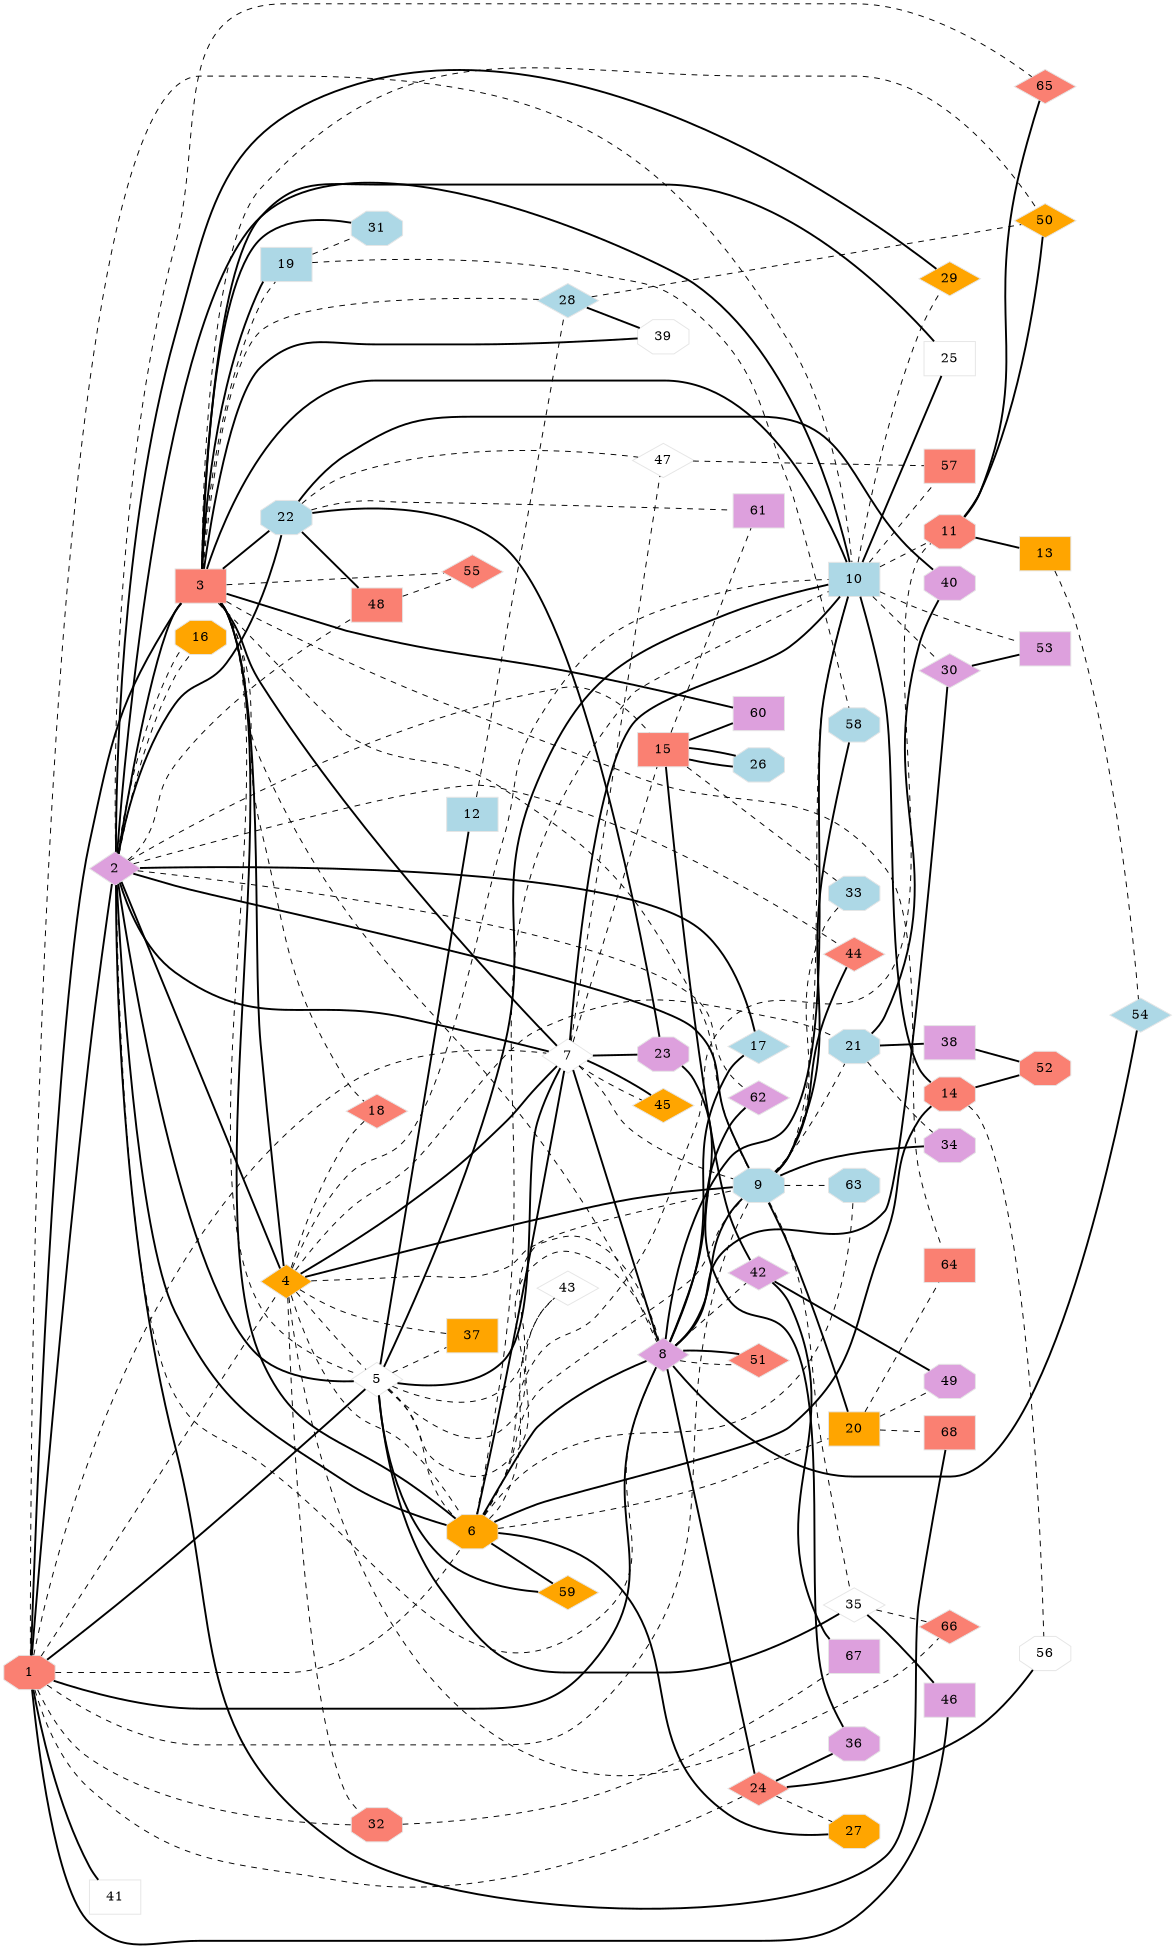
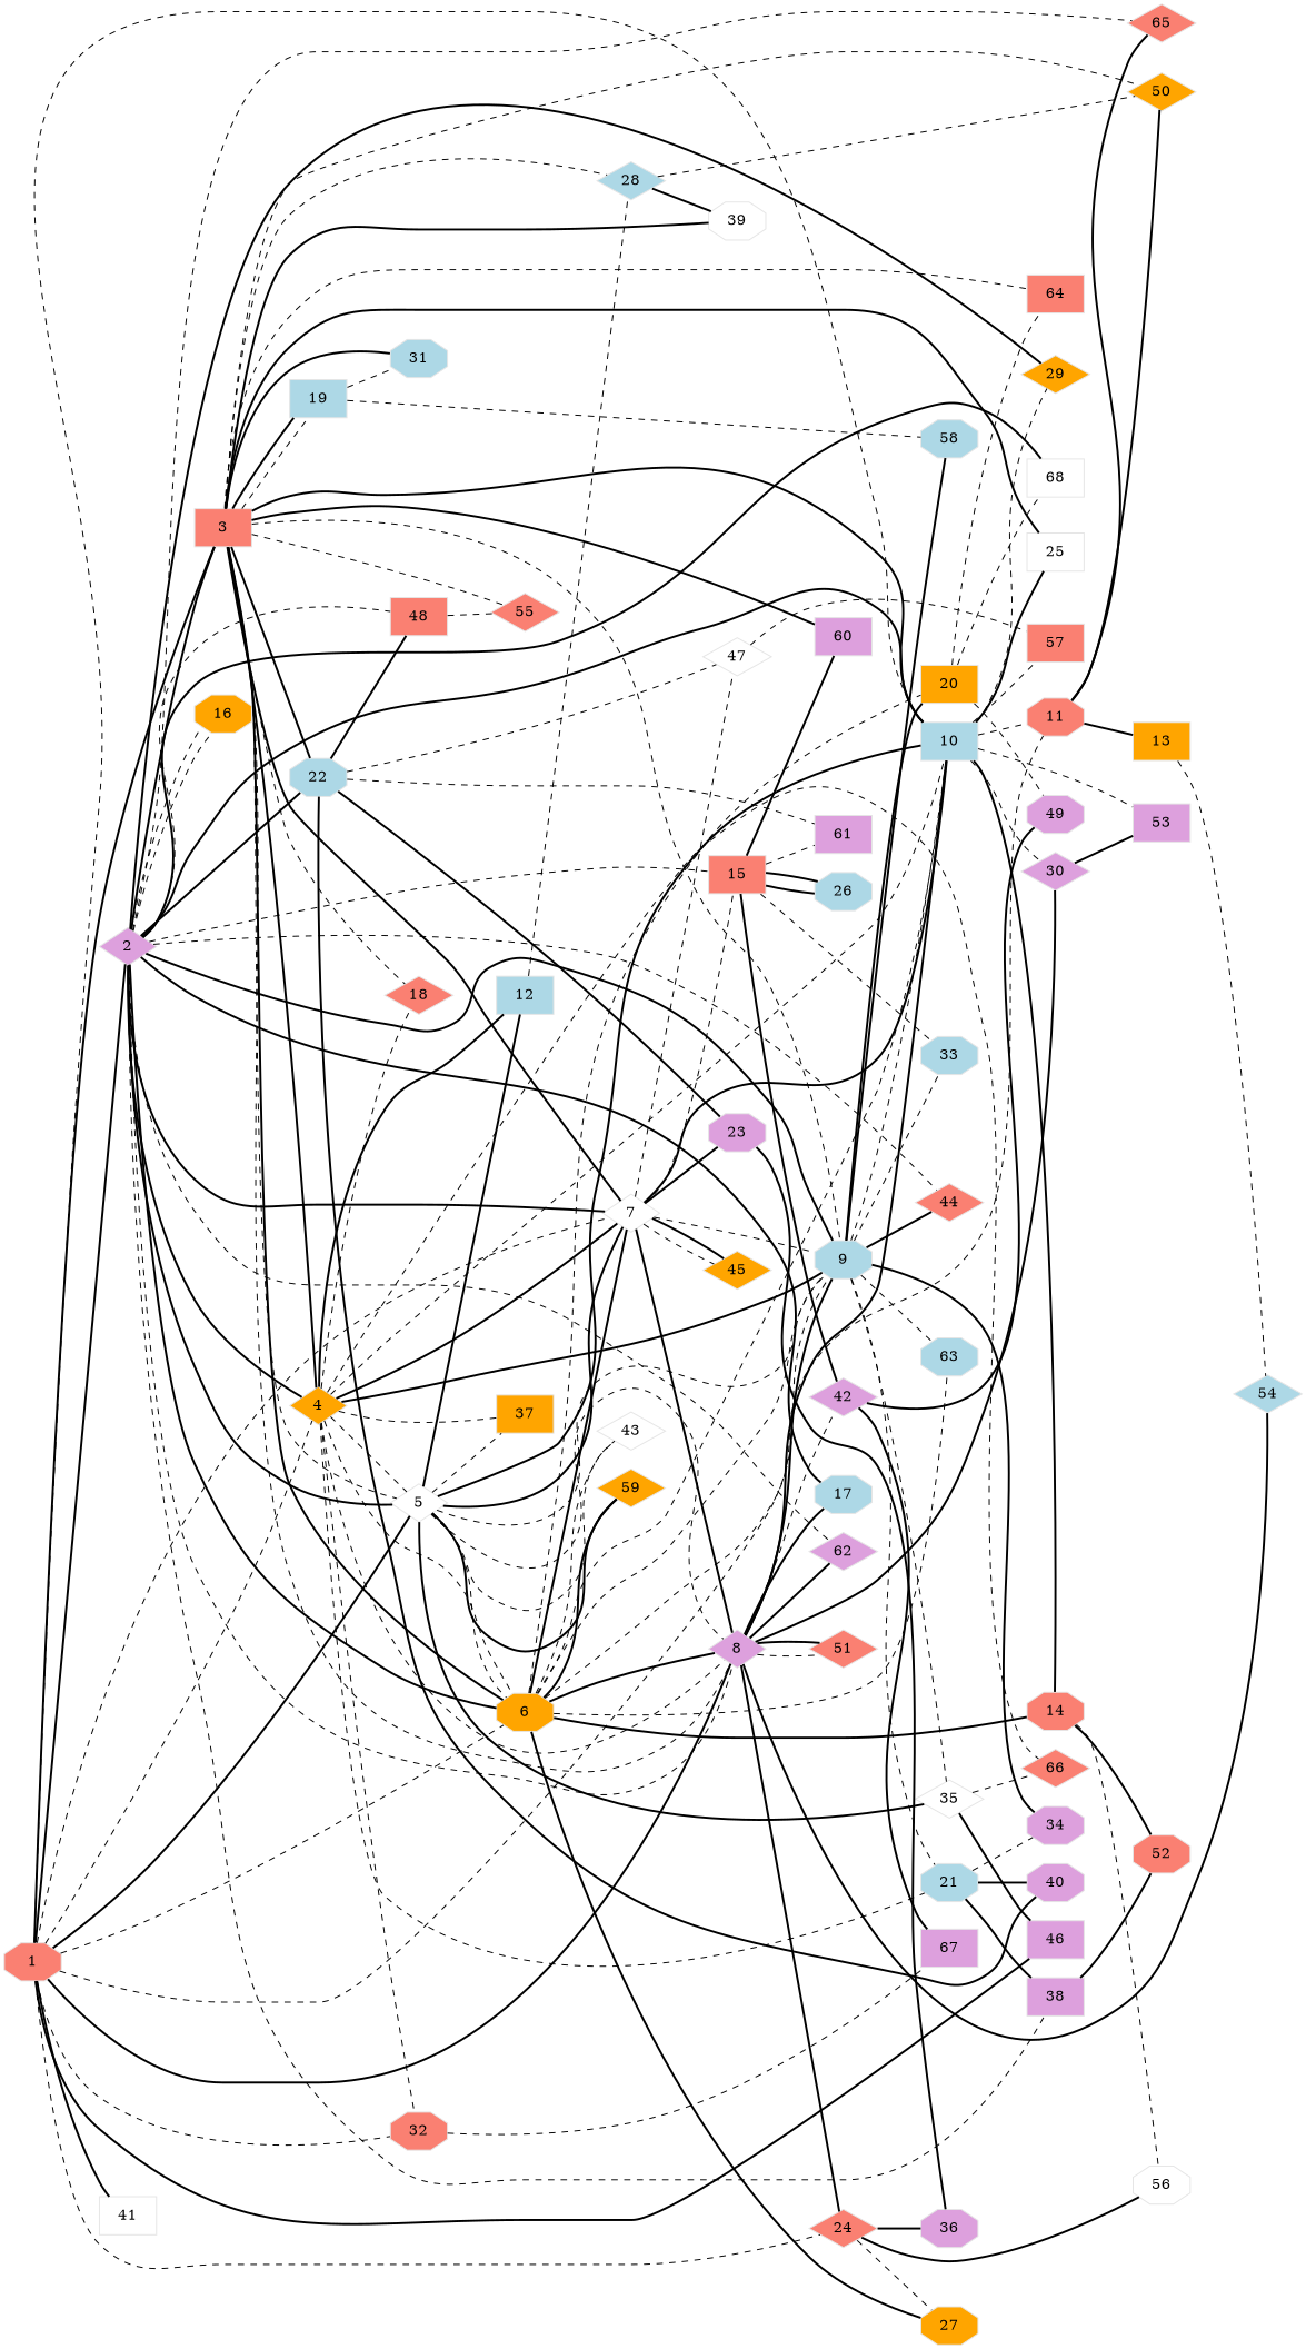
  graph {
    rankdir=LR
    node [color=gray90 fillcolor=salmon shape=diamond style=filled]
    edge [style=bold]
    2 [fillcolor=plum]
    1 [shape=octagon]
    3 [shape=box]
    4 [fillcolor=orange]
    5 [fillcolor=white]
    6 [fillcolor=orange shape=octagon]
    7 [fillcolor=white]
    8 [fillcolor=plum]
    9 [fillcolor=lightblue shape=octagon]
    10 [fillcolor=lightblue shape=box]
    24
    32 [shape=octagon]
    41 [fillcolor=white shape=box]
    46 [fillcolor=plum shape=box]
    15 [shape=box]
    16 [fillcolor=orange shape=octagon]
-   17 [fillcolor=lightblue]
+   17 [fillcolor=lightblue shape=octagon]
    22 [fillcolor=lightblue shape=octagon]
    29 [fillcolor=orange]
    38 [fillcolor=plum shape=box]
    44
    48 [shape=box]
    62 [fillcolor=plum]
    65
-   68 [shape=box]
+   68 [fillcolor=white shape=box]
    18
    19 [fillcolor=lightblue shape=box]
    25 [fillcolor=white shape=box]
    28 [fillcolor=lightblue]
    31 [fillcolor=lightblue shape=octagon]
    39 [fillcolor=white shape=octagon]
    55
    60 [fillcolor=plum shape=box]
    64 [shape=box]
    50 [fillcolor=orange]
    12 [fillcolor=lightblue shape=box]
    21 [fillcolor=lightblue shape=octagon]
    37 [fillcolor=orange shape=box]
    66
    35 [fillcolor=white]
    43 [fillcolor=white]
    59 [fillcolor=orange]
    11 [shape=octagon]
    14 [shape=octagon]
    20 [fillcolor=orange shape=box]
    27 [fillcolor=orange shape=octagon]
    63 [fillcolor=lightblue shape=octagon]
    23 [fillcolor=plum shape=octagon]
    45 [fillcolor=orange]
    47 [fillcolor=white]
    30 [fillcolor=plum]
    42 [fillcolor=plum]
    51
    54 [fillcolor=lightblue]
    33 [fillcolor=lightblue shape=octagon]
    34 [fillcolor=plum shape=octagon]
    58 [fillcolor=lightblue shape=octagon]
    53 [fillcolor=plum shape=box]
    57 [shape=box]
    56 [fillcolor=white shape=octagon]
    36 [fillcolor=plum shape=octagon]
    67 [fillcolor=plum shape=box]
    26 [fillcolor=lightblue shape=octagon]
    61 [fillcolor=plum shape=box]
    40 [fillcolor=plum shape=octagon]
    52 [shape=octagon]
    13 [fillcolor=orange shape=box]
    49 [fillcolor=plum shape=octagon]
    2 -- 3
    2 -- 4
    2 -- 5
    2 -- 6
    2 -- 7
    2 -- 8 [style=dashed]
    2 -- 9
    2 -- 10
    2 -- 15 [style=dashed]
    2 -- 16 [style=dashed]
    2 -- 16 [style=dashed]
    2 -- 17
    2 -- 22
    2 -- 29
+   2 -- 38 [style=dashed]
    2 -- 44 [style=dashed]
    2 -- 48 [style=dashed]
    2 -- 62 [style=dashed]
    2 -- 65 [style=dashed]
    2 -- 68
    1 -- 2
    1 -- 3
    1 -- 4 [style=dashed]
    1 -- 5
    1 -- 6 [style=dashed]
    1 -- 7 [style=dashed]
    1 -- 8
    1 -- 9 [style=dashed]
    1 -- 10 [style=dashed]
    1 -- 24 [style=dashed]
    1 -- 32 [style=dashed]
    1 -- 41
    1 -- 46
    3 -- 4
    3 -- 5 [style=dashed]
    3 -- 6
    3 -- 7
    3 -- 8 [style=dashed]
    3 -- 9 [style=dashed]
    3 -- 10
    3 -- 22
    3 -- 18 [style=dashed]
    3 -- 19 [style=dashed]
    3 -- 19
    3 -- 25
    3 -- 28 [style=dashed]
    3 -- 31
    3 -- 39
    3 -- 55 [style=dashed]
    3 -- 60
    3 -- 64 [style=dashed]
    3 -- 50 [style=dashed]
    4 -- 5 [style=dashed]
    4 -- 6 [style=dashed]
    4 -- 7
    4 -- 8 [style=dashed]
    4 -- 9
    4 -- 10 [style=dashed]
    4 -- 32 [style=dashed]
    4 -- 18 [style=dashed]
+   4 -- 12
    4 -- 21 [style=dashed]
    4 -- 37 [style=dashed]
    4 -- 66 [style=dashed]
    5 -- 6 [style=dashed]
    5 -- 7
    5 -- 8 [style=dashed]
    5 -- 9 [style=dashed]
    5 -- 10
    5 -- 12
    5 -- 37 [style=dashed]
    5 -- 35
    5 -- 43 [style=dashed]
    5 -- 59
    6 -- 7
    6 -- 8
    6 -- 9 [style=dashed]
    6 -- 10 [style=dashed]
    6 -- 43 [style=dashed]
    6 -- 59
    6 -- 11 [style=dashed]
    6 -- 14
    6 -- 20 [style=dashed]
    6 -- 27
    6 -- 63 [style=dashed]
    7 -- 8
    7 -- 9 [style=dashed]
    7 -- 10
    7 -- 15 [style=dashed]
    7 -- 23
    7 -- 45 [style=dashed]
    7 -- 45
    7 -- 47 [style=dashed]
    8 -- 9
    8 -- 10
    8 -- 24
    8 -- 17
    8 -- 62
    8 -- 30
    8 -- 42 [style=dashed]
    8 -- 51 [style=dashed]
    8 -- 51
    8 -- 54
    9 -- 10 [style=dashed]
    9 -- 44
    9 -- 21 [style=dashed]
    9 -- 35 [style=dashed]
    9 -- 20
    9 -- 63 [style=dashed]
    9 -- 33 [style=dashed]
    9 -- 34
    9 -- 58
    10 -- 29 [style=dashed]
    10 -- 25
    10 -- 11 [style=dashed]
    10 -- 14
    10 -- 30 [style=dashed]
    10 -- 53 [style=dashed]
    10 -- 57 [style=dashed]
    24 -- 27 [style=dashed]
    24 -- 56
    24 -- 36
    32 -- 67 [style=dashed]
    15 -- 60
    15 -- 42
    15 -- 33 [style=dashed]
    15 -- 26
    15 -- 26
    15 -- 61 [style=dashed]
    22 -- 48
    22 -- 23
    22 -- 47 [style=dashed]
    22 -- 61 [style=dashed]
    22 -- 40
    38 -- 52
    48 -- 55 [style=dashed]
    19 -- 31 [style=dashed]
    19 -- 58 [style=dashed]
    28 -- 39
    28 -- 50 [style=dashed]
    12 -- 28 [style=dashed]
    21 -- 38
    21 -- 34 [style=dashed]
    21 -- 40
    35 -- 46
    35 -- 66 [style=dashed]
    11 -- 65
    11 -- 50
    11 -- 13
    14 -- 56 [style=dashed]
    14 -- 52
    20 -- 68 [style=dashed]
    20 -- 64 [style=dashed]
    20 -- 49 [style=dashed]
    23 -- 36
    47 -- 57 [style=dashed]
    30 -- 53
    42 -- 67
    42 -- 49
    13 -- 54 [style=dashed]
  }
